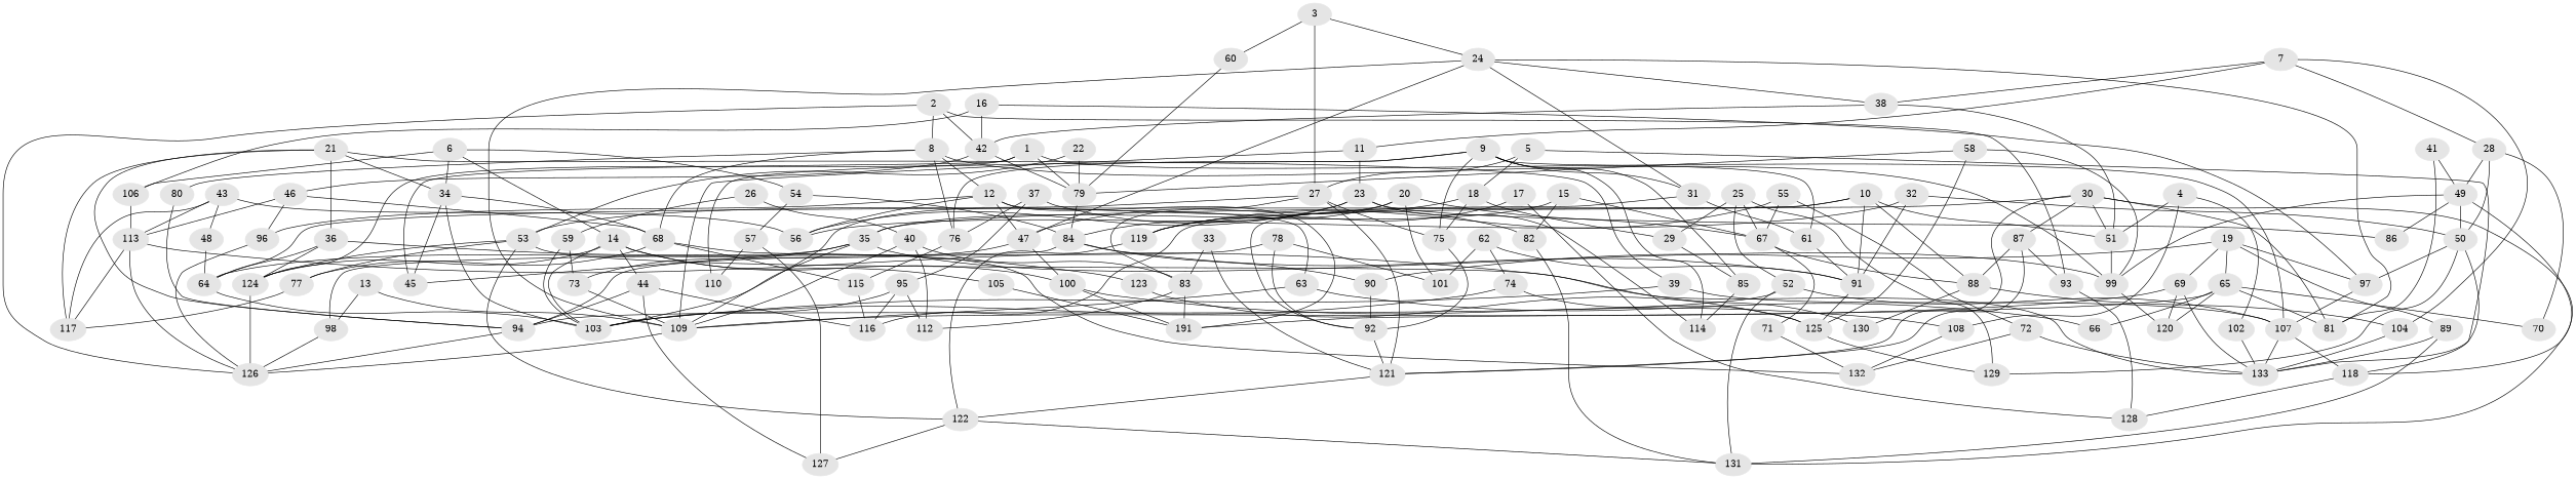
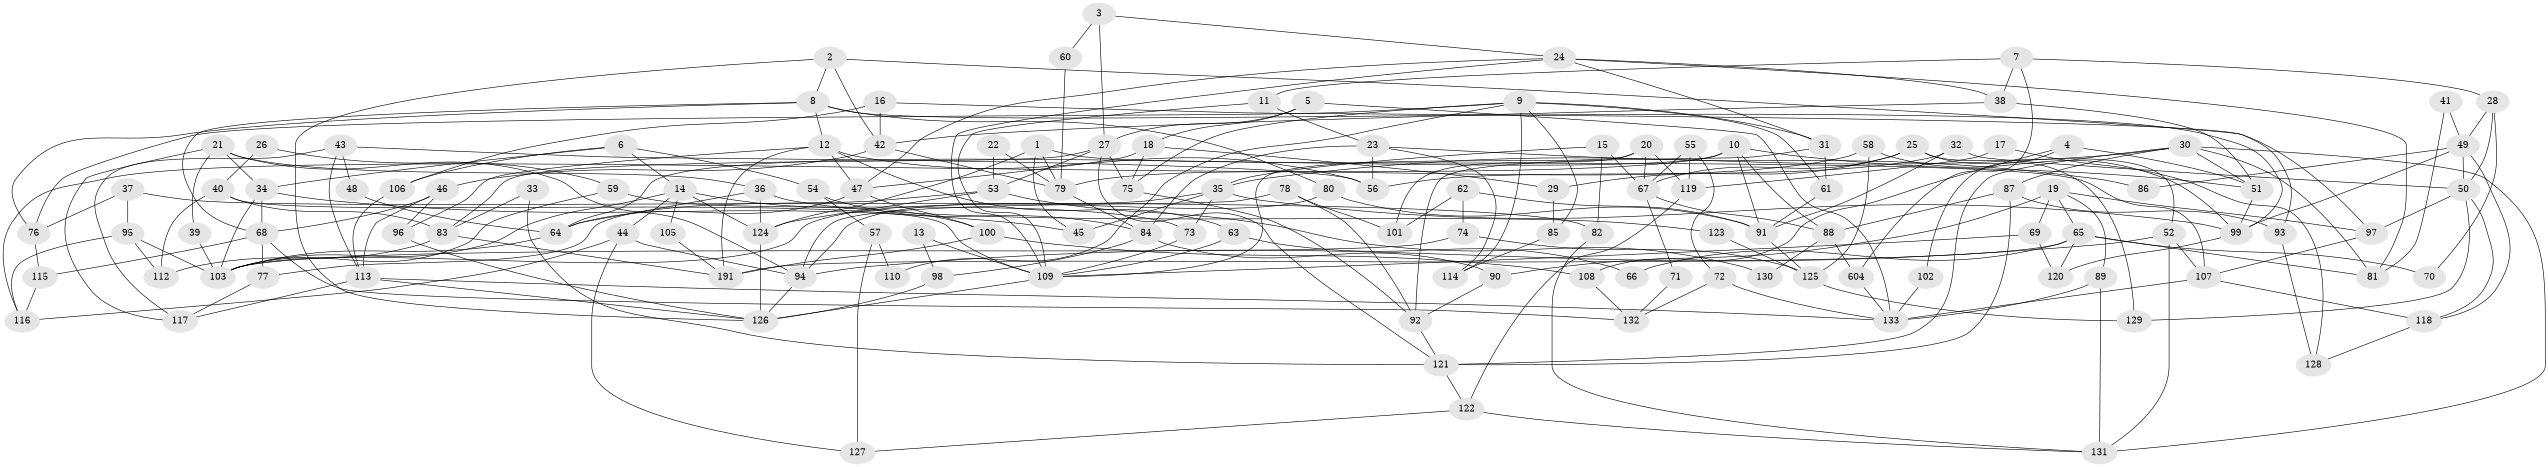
  graph {
    node [color=gray90 style=filled]
    1
    45
    79
    107
    124
    84
    133
    118
    126
    2
    8
    42
    93
    12
    68
    76
    80
    99
    46
    128
    3
    24
    27
    60
    38
    31
    109
    47
    81
    75
    53
    83
    121
    4
    51
    102
    108
    132
    5
    18
    29
    6
    14
    34
    54
    106
    44
    100
    103
    105
    57
    113
    7
    11
    28
-   104
+   104 [label=604]
    23
    50
    70
    49
    56
    63
    96
    n64 [label=191]
    77
    115
    91
    94
    120
    9
    61
    85
    110
    114
    92
    10
    64
    88
    116
    130
    125
    86
    66
    13
    98
    127
    15
    35
    67
    82
    73
    71
    131
    16
    97
    17
    119
    122
    19
    65
    69
    89
    90
    20
    101
    21
    36
    39
    117
    123
    22
    25
    52
    129
    26
    40
    59
    112
    32
    30
    87
    33
    37
    95
    41
    43
    48
    55
    72
    58
    62
    74
    78
    1 -- 45
    1 -- 79
    1 -- 107
    1 -- 124
    79 -- 84
    107 -- 133
    107 -- 118
    124 -- 126
    84 -- 98
    84 -- 90
    118 -- 128
    2 -- 126
    2 -- 8
    2 -- 42
    2 -- 93
    8 -- 12
    8 -- 68
    8 -- 76
    8 -- 80
    8 -- 99
    42 -- 79
    42 -- 46
    93 -- 128
    12 -- 47
    12 -- 56
    12 -- 63
    12 -- 96
    12 -- n64
    68 -- 132
    68 -- 77
    68 -- 115
    76 -- 115
-   84 -- 91
+   80 -- 91
    80 -- 94
    99 -- 120
    46 -- 68
    46 -- 113
    46 -- 96
    3 -- 24
    3 -- 27
    3 -- 60
    24 -- 38
    24 -- 31
    24 -- 109
    24 -- 47
    24 -- 81
    27 -- 75
    27 -- 53
    27 -- 83
    27 -- 121
    60 -- 79
    38 -- 42
    38 -- 51
    31 -- 61
    31 -- 92
    109 -- 126
    47 -- 100
    47 -- 64
    75 -- 92
    53 -- 124
    53 -- 77
    53 -- 130
-   53 -- 122
    83 -- n64
    83 -- 112
    121 -- 122
    4 -- 51
    4 -- 102
    4 -- 108
    51 -- 99
    102 -- 133
    108 -- 132
    5 -- 133
    5 -- 27
    5 -- 18
    18 -- 47
    18 -- 75
    18 -- 29
    29 -- 85
    6 -- 14
    6 -- 34
    6 -- 54
    6 -- 106
    14 -- 124
    14 -- 44
    14 -- 100
    14 -- 103
    14 -- 105
    34 -- 45
    34 -- 68
    34 -- 103
    54 -- 84
    54 -- 57
    106 -- 113
    44 -- 94
    44 -- 116
    44 -- 127
    100 -- 108
    100 -- n64
    105 -- n64
    57 -- 110
    57 -- 127
    113 -- 133
    113 -- 126
    113 -- 117
    7 -- 38
    7 -- 11
    7 -- 28
    7 -- 104
    11 -- 109
    11 -- 23
    28 -- 50
    28 -- 70
    28 -- 49
    104 -- 133
    23 -- 84
    23 -- 56
    23 -- 114
    23 -- 86
    50 -- 118
    50 -- 97
    50 -- 129
    49 -- 118
    49 -- 99
    49 -- 50
    49 -- 86
    63 -- 109
    63 -- 66
    96 -- 126
    77 -- 117
    115 -- 116
    91 -- 125
    94 -- 126
    9 -- 76
    9 -- 31
    9 -- 75
    9 -- 61
    9 -- 85
    9 -- 110
    9 -- 114
    61 -- 91
    85 -- 114
    92 -- 121
    10 -- 51
    10 -- 91
    10 -- 64
    10 -- 88
    10 -- 116
    64 -- 103
    88 -- 104
    88 -- 130
    125 -- 129
    13 -- 109
    13 -- 98
    98 -- 126
    15 -- 35
    15 -- 67
    15 -- 82
    35 -- 45
    35 -- 99
    35 -- 103
    35 -- 73
    67 -- 88
    67 -- 71
    82 -- 131
    73 -- 109
    71 -- 132
    16 -- 42
    16 -- 106
    16 -- 97
    97 -- 107
    17 -- 128
    17 -- 119
    119 -- 122
    122 -- 127
    122 -- 131
    19 -- 97
    19 -- 65
    19 -- 69
    19 -- 89
    19 -- 90
    65 -- 81
    65 -- 70
    65 -- n64
    65 -- 120
    65 -- 66
-   69 -- 133
    69 -- 109
    69 -- 120
    89 -- 133
    89 -- 131
    90 -- 92
    20 -- 109
    20 -- 67
    20 -- 119
    20 -- 101
    21 -- 34
    21 -- 94
    21 -- 36
    21 -- 39
    21 -- 117
    36 -- 124
    36 -- 64
    36 -- 123
-   39 -- 107
    39 -- 103
    123 -- 125
    22 -- 79
    22 -- 53
    25 -- 29
    25 -- 67
    25 -- 52
    25 -- 129
    52 -- 107
    52 -- 94
    52 -- 131
    26 -- 40
    26 -- 59
    40 -- 109
    40 -- 83
    40 -- 112
    59 -- 103
    59 -- 73
    32 -- 50
    32 -- 56
    32 -- 91
    30 -- 81
    30 -- 121
    30 -- 51
    30 -- 35
    30 -- 131
    30 -- 87
    87 -- 93
    87 -- 121
    87 -- 88
    33 -- 83
    33 -- 121
    37 -- 76
    37 -- 82
    37 -- 95
    95 -- 103
    95 -- 116
    95 -- 112
    41 -- 81
    41 -- 49
    43 -- 113
    43 -- 56
    43 -- 117
    43 -- 48
    48 -- 64
    55 -- 67
    55 -- 119
    55 -- 72
    72 -- 133
    72 -- 132
    58 -- 79
    58 -- 99
    58 -- 125
    62 -- 91
    62 -- 101
    62 -- 74
    74 -- 103
    74 -- 125
    78 -- 94
    78 -- 92
    78 -- 101
  }
